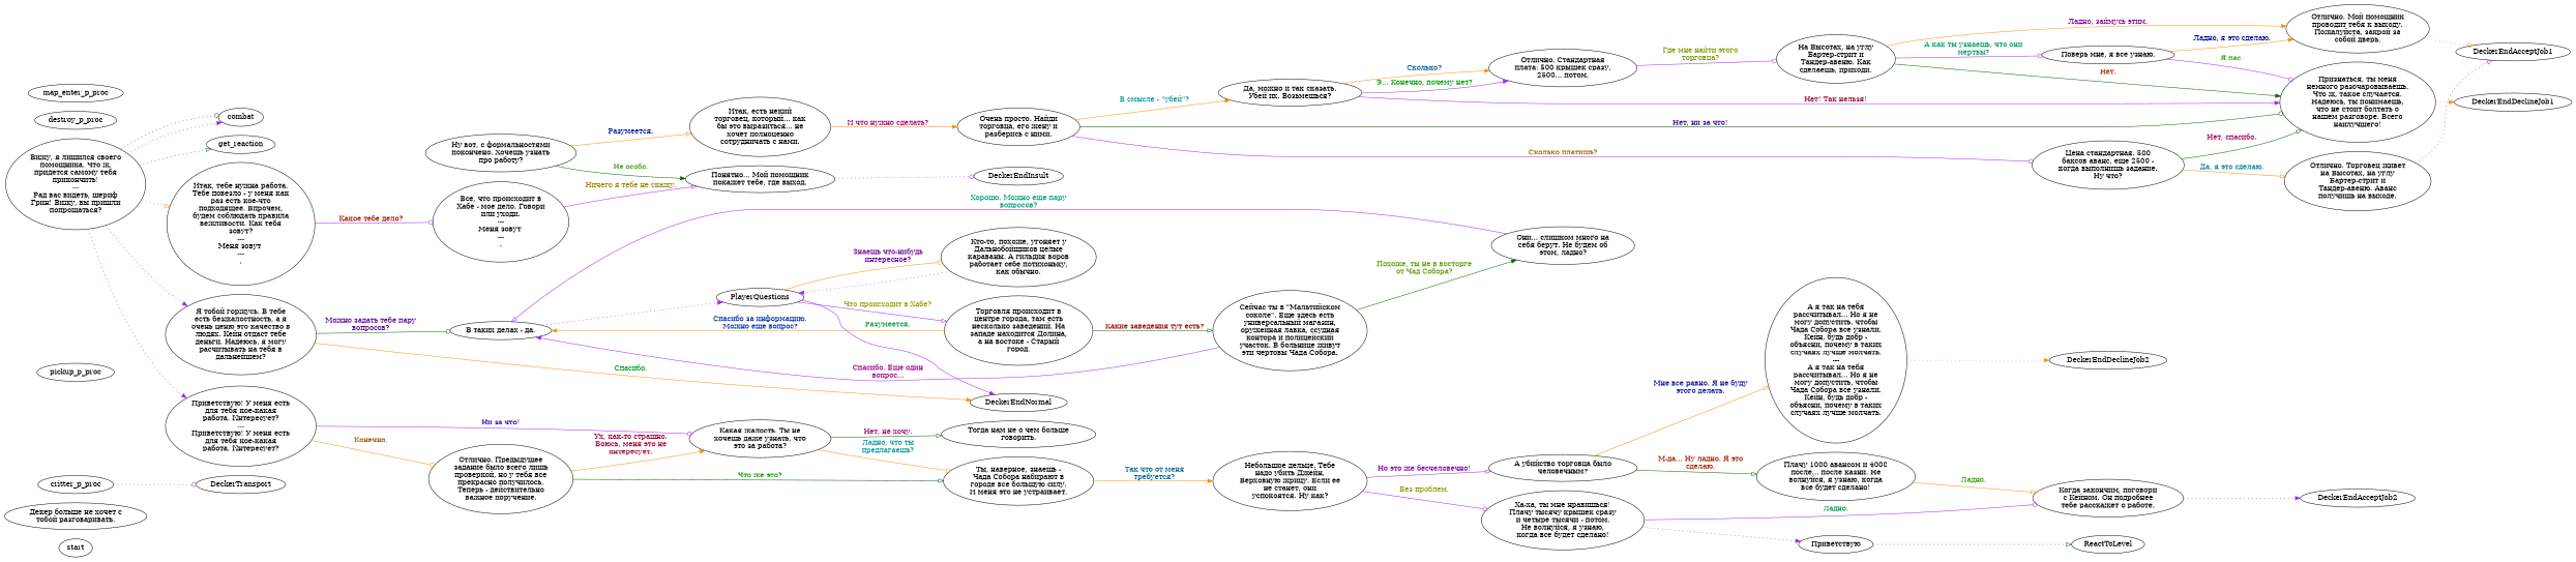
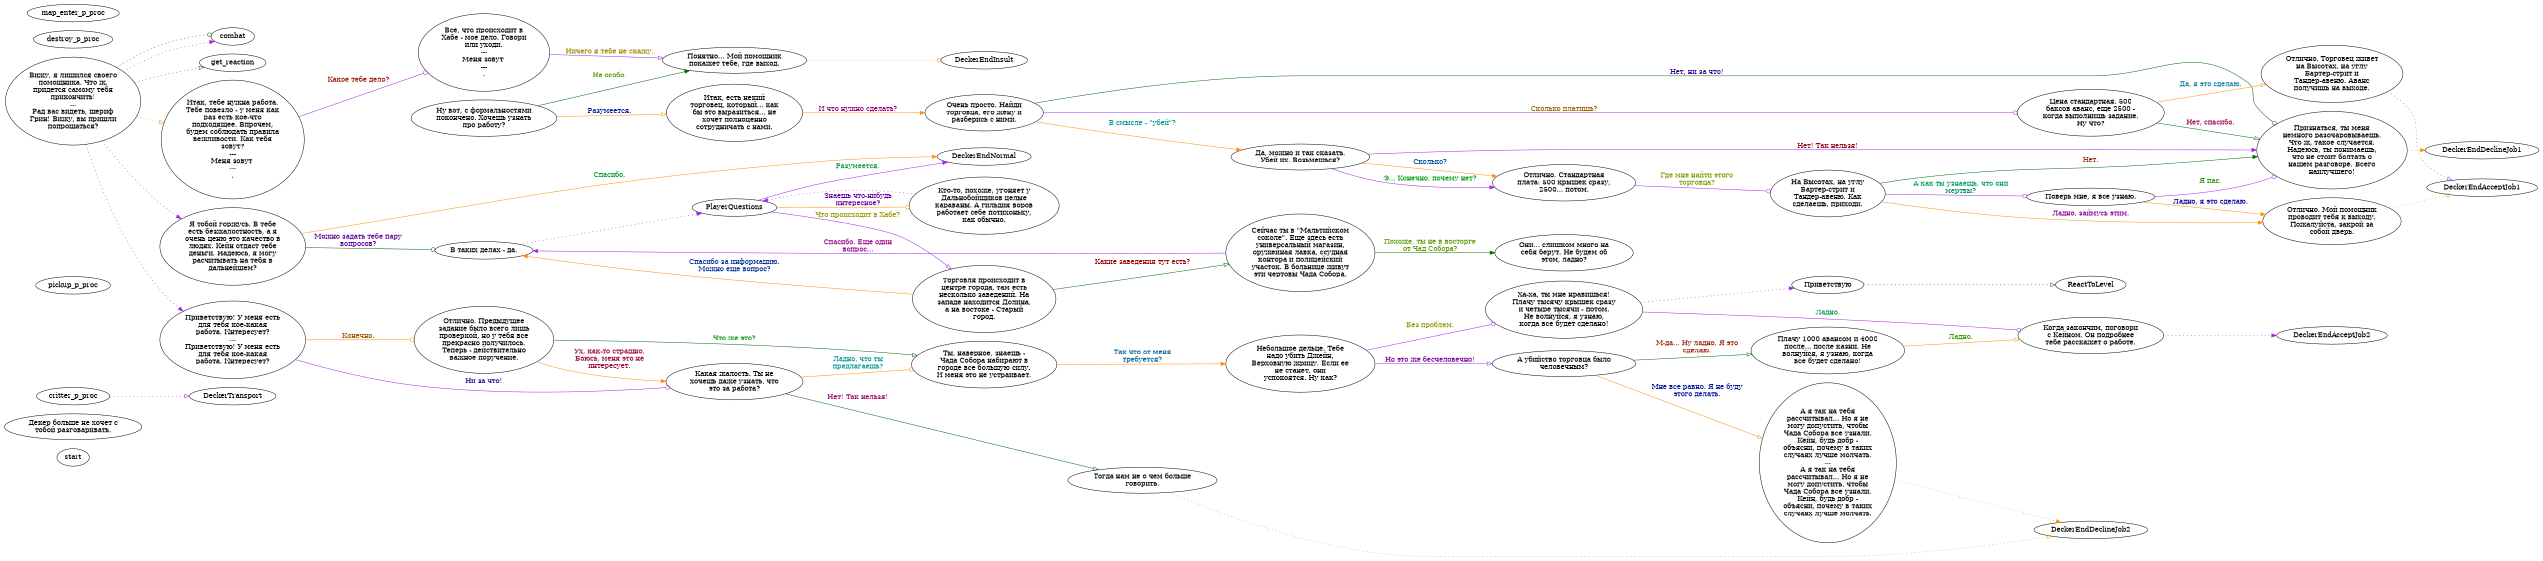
  digraph {
    rankdir=LR
    node [color="#000000" fillcolor="#FFFFFF" style=filled]
    edge [arrowhead=normal color=purple]
    start
    n2 [label="Декер больше не хочет с\nтобой разговаривать."]
    critter_p_proc
    DeckerTransport
    pickup_p_proc
    n6 [label="Вижу, я лишился своего\nпомощника. Что ж,\nпридется самому тебя\nприкончить!\n---\nРад вас видеть, шериф\nГрин! Вижу, вы пришли\nпопрощаться?"]
    combat
    get_reaction
    n9 [label="Итак, тебе нужна работа.\nТебе повезло - у меня как\nраз есть кое-что\nподходящее. Впрочем,\nбудем соблюдать правила\nвежливости. Как тебя\nзовут?\n---\nМеня зовут \n---\n."]
    n10 [label="Я тобой горжусь. В тебе\nесть безжалостность, а я\nочень ценю это качество в\nлюдях. Кейн отдаст тебе\nденьги. Надеюсь, я могу\nрасчитывать на тебя в\nдальнейшем?"]
    n11 [label="Приветствую! У меня есть\nдля тебя кое-какая\nработа. Интересует?\n---\nПриветствую! У меня есть\nдля тебя кое-какая\nработа. Интересует?"]
    n12 [label="Все, что происходит в\nХабе - мое дело. Говори\nили уходи.\n---\nМеня зовут \n---\n."]
    DeckerEndNormal
    n14 [label="В таких делах - да."]
    n15 [label="Отлично. Предыдущее\nзадание было всего лишь\nпроверкой, но у тебя все\nпрекрасно получилось.\nТеперь - действительно\nважное поручение."]
    n16 [label="Какая жалость. Ты не\nхочешь даже узнать, что\nэто за работа?"]
    n17 [label="Понятно... Мой помощник\nпокажет тебе, где выход."]
    PlayerQuestions
    n19 [label="Ты, наверное, знаешь -\nЧада Собора набирают в\nгороде все большую силу.\nИ меня это не устраивает."]
    n20 [label="Тогда нам не о чем больше\nговорить."]
    destroy_p_proc
    map_enter_p_proc
    n23 [label="Торговля происходит в\nцентре города, там есть\nнесколько заведений. На\nзападе находится Долина,\nа на востоке - Старый\nгород."]
    n24 [label="Кто-то, похоже, угоняет у\nДальнобойщиков целые\nкараваны. А гильдия воров\nработает себе потихоньку,\nкак обычно."]
    n25 [label="Сейчас ты в \"Мальтийском\nсоколе\". Еще здесь есть\nуниверсальный магазин,\nоружейная лавка, ссудная\nконтора и полицейский\nучасток. В больнице живут\nэти чертовы Чада Собора."]
    n26 [label="Они... слишком много на\nсебя берут. Не будем об\nэтом, ладно?"]
    DeckerEndInsult
    n28 [label="Ну вот, с формальностями\nпокончено. Хочешь узнать\nпро работу?"]
    n29 [label="Итак, есть некий\nторговец, который... как\nбы это выразиться... не\nхочет полноценно\nсотрудничать с нами."]
    n30 [label="Очень просто. Найди\nторговца, его жену и\nразберись с ними."]
    n31 [label="Да, можно и так сказать.\nУбей их. Возьмешься?"]
    n32 [label="Цена стандартная. 500\nбаксов аванс, еще 2500 -\nкогда выполнишь задание.\nНу что?"]
    n33 [label="Признаться, ты меня\nнемного разочаровываешь.\nЧто ж, такое случается.\nНадеюсь, ты понимаешь,\nчто не стоит болтать о\nнашем разговоре. Всего\nнаилучшего!"]
    n34 [label="Отлично. Стандартная\nплата: 500 крышек сразу,\n2500... потом."]
    n35 [label="Отлично. Торговец живет\nна Высотах, на углу\nБартер-стрит и\nТандер-авеню. Аванс\nполучишь на выходе."]
    DeckerEndDeclineJob1
    n37 [label="На Высотах, на углу\nБартер-стрит и\nТандер-авеню. Как\nсделаешь, приходи."]
    DeckerEndAcceptJob1
    n39 [label="Отлично. Мой помощник\nпроводит тебя к выходу.\nПожалуйста, закрой за\nсобой дверь."]
    n40 [label="Поверь мне, я все узнаю."]
    n41 [label="Небольшое дельце. Тебе\nнадо убить Джейн,\nВерховную жрицу. Если ее\nне станет, они\nуспокоятся. Ну как?"]
    DeckerEndDeclineJob2
    n43 [label="Ха-ха, ты мне нравишься!\nПлачу тысячу крышек сразу\nи четыре тысячи - потом.\nНе волнуйся, я узнаю,\nкогда все будет сделано!"]
    n44 [label="А убийство торговца было\nчеловечным?"]
    n45 [label="Приветствую"]
    n46 [label="Когда закончим, поговори\nс Кейном. Он подробнее\nтебе расскажет о работе."]
    n47 [label="Плачу 1000 авансом и 4000\nпосле... после казни. Не\nволнуйся, я узнаю, когда\nвсе будет сделано!"]
    n48 [label="А я так на тебя\nрассчитывал... Но я не\nмогу допустить, чтобы\nЧада Собора все узнали.\nКейн, будь добр -\nобъясни, почему в таких\nслучаях лучше молчать.\n---\nА я так на тебя\nрассчитывал... Но я не\nмогу допустить, чтобы\nЧада Собора все узнали.\nКейн, будь добр -\nобъясни, почему в таких\nслучаях лучше молчать."]
    ReactToLevel
    DeckerEndAcceptJob2
-   critter_p_proc -> DeckerTransport [arrowhead=odot style=dotted]
+   critter_p_proc -> DeckerTransport [arrowhead=onormal style=dotted]
    n6 -> combat [style=dotted]
    n6 -> combat [arrowhead=odot color=darkgreen style=dotted]
    n6 -> get_reaction [arrowhead=onormal color=darkgreen style=dotted]
    n6 -> n9 [arrowhead=onormal color=darkorange style=dotted]
    n6 -> n10 [style=dotted]
    n6 -> n11 [style=dotted]
    n9 -> n12 [arrowhead=odot fontcolor="#991300" label="Какое тебе дело?"]
    n10 -> DeckerEndNormal [color=darkorange fontcolor="#00992C" label="Спасибо."]
    n10 -> n14 [arrowhead=odot color=darkgreen fontcolor="#580099" label="Можно задать тебе пару\nвопросов?"]
    n11 -> n15 [arrowhead=odot color=darkorange fontcolor="#995200" label="Конечно."]
    n11 -> n16 [arrowhead=odot fontcolor="#250099" label="Ни за что!"]
    n12 -> n17 [arrowhead=onormal fontcolor="#998500" label="Ничего я тебе не скажу."]
    n14 -> PlayerQuestions [style=dotted]
    n15 -> n16 [color=darkorange fontcolor="#990034" label="Ух, как-то страшно.\nБоюсь, меня это не\nинтересует."]
    n15 -> n19 [arrowhead=onormal color=darkgreen fontcolor="#079900" label="Что же это?"]
    n16 -> n19 [arrowhead=odot color=darkorange fontcolor="#009499" label="Ладно, что ты\nпредлагаешь?"]
-   n16 -> n20 [arrowhead=onormal color=darkgreen fontcolor="#990067" label="Нет, не хочу."]
-   n17 -> DeckerEndInsult [arrowhead=odot style=dotted]
+   n16 -> n20 [arrowhead=onormal color=darkgreen fontcolor="#990067" label="Нет! Так нельзя!"]
+   n17 -> DeckerEndInsult [arrowhead=odot color=darkorange style=dotted]
    PlayerQuestions -> DeckerEndNormal [fontcolor="#00993F" label="Разумеется."]
    PlayerQuestions -> n23 [arrowhead=onormal fontcolor="#999900" label="Что происходит в Хабе?"]
    PlayerQuestions -> n24 [arrowhead=odot color=darkorange fontcolor="#6C0099" label="Знаешь что-нибудь\nинтересное?"]
    n19 -> n41 [color=darkorange fontcolor="#006199" label="Так что от меня\nтребуется?"]
+   n20 -> DeckerEndDeclineJob2 [arrowhead=onormal color=darkorange style=dotted]
    n23 -> n14 [color=darkorange fontcolor="#002E99" label="Спасибо за информацию.\nМожно еще вопрос?"]
    n23 -> n25 [arrowhead=onormal color=darkgreen fontcolor="#990001" label="Какие заведения тут есть?"]
    n24 -> PlayerQuestions [style=dotted]
    n25 -> n14 [fontcolor="#990087" label="Спасибо. Еще один\nвопрос..."]
    n25 -> n26 [color=darkgreen fontcolor="#5A9900" label="Похоже, ты не в восторге\nот Чад Собора?"]
-   n26 -> n14 [arrowhead=onormal fontcolor="#00997E" label="Хорошо. Можно еще пару\nвопросов?"]
    n28 -> n17 [color=darkgreen fontcolor="#479900" label="Не особо."]
    n28 -> n29 [arrowhead=onormal color=darkorange fontcolor="#001A99" label="Разумеется."]
    n29 -> n30 [color=darkorange fontcolor="#990073" label="И что нужно сделать?"]
    n30 -> n31 [color=darkorange fontcolor="#009992" label="В смысле - \"убей\"?"]
    n30 -> n32 [arrowhead=odot fontcolor="#996500" label="Сколько платишь?"]
    n30 -> n33 [arrowhead=odot color=darkgreen fontcolor="#390099" label="Нет, ни за что!"]
    n31 -> n33 [fontcolor="#990021" label="Нет! Так нельзя!"]
    n31 -> n34 [fontcolor="#00990C" label="Э... Конечно, почему нет?"]
    n31 -> n34 [color=darkorange fontcolor="#004D99" label="Сколько?"]
    n32 -> n33 [arrowhead=onormal color=darkgreen fontcolor="#990054" label="Нет, спасибо."]
    n32 -> n35 [arrowhead=onormal color=darkorange fontcolor="#008099" label="Да, я это сделаю."]
    n33 -> DeckerEndDeclineJob1 [color=darkorange style=dotted]
    n34 -> n37 [arrowhead=odot fontcolor="#7A9900" label="Где мне найти этого\nторговца?"]
    n35 -> DeckerEndAcceptJob1 [arrowhead=onormal style=dotted]
    n37 -> n33 [color=darkgreen fontcolor="#993200" label="Нет."]
    n37 -> n39 [color=darkorange fontcolor="#8B0099" label="Ладно, займусь этим."]
    n37 -> n40 [arrowhead=odot fontcolor="#00995F" label="А как ты узнаешь, что они\nмертвы?"]
    n39 -> DeckerEndAcceptJob1 [arrowhead=odot color=darkorange style=dotted]
    n40 -> n33 [arrowhead=odot fontcolor="#279900" label="Я пас."]
    n40 -> n39 [color=darkorange fontcolor="#060099" label="Ладно, я это сделаю."]
    n41 -> n43 [arrowhead=odot fontcolor="#8D9900" label="Без проблем."]
    n41 -> n44 [arrowhead=onormal fontcolor="#780099" label="Но это же бесчеловечно!"]
    n43 -> n45 [style=dotted]
    n43 -> n46 [arrowhead=odot fontcolor="#00994B" label="Ладно."]
    n44 -> n47 [arrowhead=onormal color=darkgreen fontcolor="#991F00" label="М-да... Ну ладно. Я это\nсделаю."]
    n44 -> n48 [arrowhead=onormal color=darkorange fontcolor="#000E99" label="Мне все равно. Я не буду\nэтого делать."]
    n45 -> ReactToLevel [arrowhead=onormal color=darkgreen style=dotted]
    n46 -> DeckerEndAcceptJob2 [style=dotted]
    n47 -> n46 [arrowhead=onormal color=darkorange fontcolor="#3B9900" label="Ладно."]
    n48 -> DeckerEndDeclineJob2 [color=darkorange style=dotted]
  }
